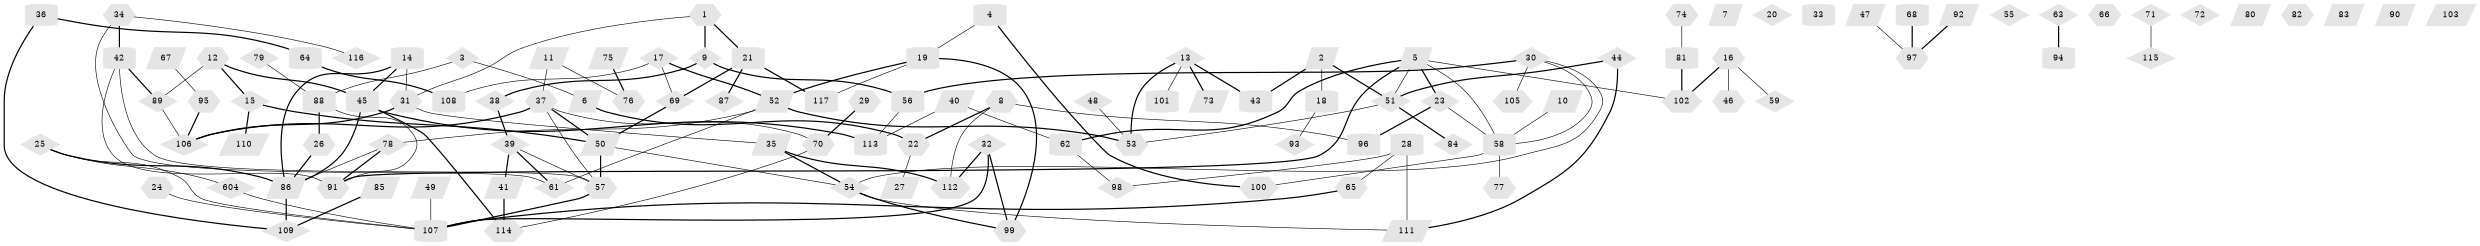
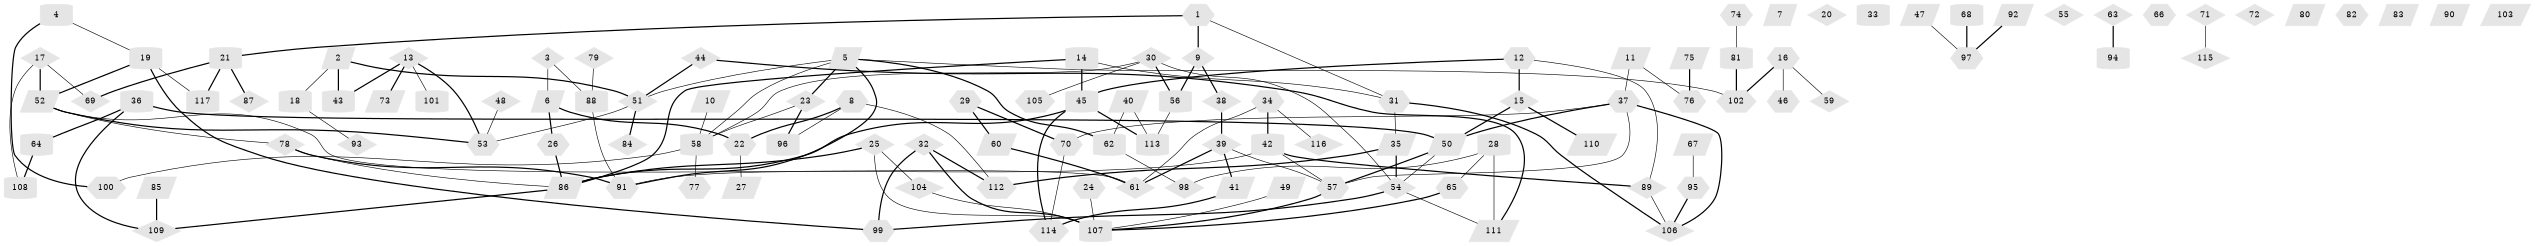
  graph {
    node [color=gray90 shape=diamond style=filled]
    edge [style=bold]
    1 [shape=hexagon]
    9
    21 [shape=cylinder]
    31 [shape=hexagon]
    38
    56 [shape=cylinder]
    69
    117 [shape=cylinder]
    87
    35 [shape=parallelogram]
    106
    2 [shape=parallelogram]
    18 [shape=cylinder]
    43 [shape=cylinder]
    51
    93
    53 [shape=hexagon]
    84
    6 [shape=parallelogram]
    3
    88 [shape=cylinder]
    22 [shape=hexagon]
    26 [shape=hexagon]
    91 [shape=hexagon]
    4 [shape=cylinder]
    19 [shape=cylinder]
    100 [shape=hexagon]
    52 [shape=parallelogram]
    99 [shape=hexagon]
    5 [shape=parallelogram]
    23
    58 [shape=cylinder]
    62 [shape=cylinder]
    102 [shape=hexagon]
    96 [shape=cylinder]
    77 [shape=hexagon]
    98
    27 [shape=parallelogram]
    86 [shape=parallelogram]
    7 [shape=parallelogram]
    8 [shape=hexagon]
    112 [shape=hexagon]
    39
    113 [shape=cylinder]
    10 [shape=parallelogram]
    11 [shape=parallelogram]
    37 [shape=hexagon]
    76 [shape=hexagon]
    50 [shape=parallelogram]
    70 [shape=hexagon]
    57 [shape=hexagon]
    12 [shape=hexagon]
    15
    45 [shape=cylinder]
    89
    110 [shape=parallelogram]
    114 [shape=hexagon]
    13
    73 [shape=parallelogram]
    101 [shape=cylinder]
    14 [shape=cylinder]
    109
    54
    16 [shape=hexagon]
    46 [shape=hexagon]
    59
    17
    108 [shape=cylinder]
    61
    78
    20
    24 [shape=hexagon]
    107 [shape=cylinder]
    25
-   104 [label=604]
+   104
    28 [shape=cylinder]
    65 [shape=hexagon]
    111 [shape=parallelogram]
    29 [shape=hexagon]
+   60 [shape=parallelogram]
    30
    105 [shape=hexagon]
    32
    33 [shape=cylinder]
    34 [shape=hexagon]
    42 [shape=cylinder]
    116
    36 [shape=cylinder]
    64 [shape=cylinder]
    41 [shape=parallelogram]
    40 [shape=parallelogram]
    44
    47 [shape=parallelogram]
    97 [shape=hexagon]
    48
    49 [shape=parallelogram]
    55
    94 [shape=cylinder]
    63
    66 [shape=hexagon]
    67 [shape=parallelogram]
    95 [shape=hexagon]
    68 [shape=cylinder]
    71
    115
    72
    74 [shape=hexagon]
    81 [shape=cylinder]
    75 [shape=parallelogram]
    79
    80 [shape=parallelogram]
    82 [shape=hexagon]
    83 [shape=parallelogram]
    85 [shape=parallelogram]
    90 [shape=parallelogram]
    92 [shape=parallelogram]
    103 [shape=parallelogram]
    1 -- 9
    1 -- 21
    1 -- 31 [style=solid]
    9 -- 38
    9 -- 56
    21 -- 69
    21 -- 117
    21 -- 87
    31 -- 35 [style=solid]
    31 -- 106
    38 -- 39
    56 -- 113 [style=solid]
    35 -- 112
    35 -- 54
    2 -- 18 [style=solid]
    2 -- 43
    2 -- 51
    18 -- 93 [style=solid]
    51 -- 53 [style=solid]
    51 -- 84
    6 -- 22
-   88 -- 26
+   6 -- 26
    3 -- 6 [style=solid]
    3 -- 88 [style=solid]
    88 -- 91 [style=solid]
    22 -- 27 [style=solid]
    26 -- 86
    4 -- 19 [style=solid]
    4 -- 100
    19 -- 117 [style=solid]
    19 -- 52
    19 -- 99
    52 -- 53
    52 -- 61 [style=solid]
    52 -- 78 [style=solid]
    5 -- 51 [style=solid]
    5 -- 91
    5 -- 23
    5 -- 58 [style=solid]
    5 -- 62
    5 -- 102 [style=solid]
    23 -- 58 [style=solid]
    23 -- 96
    58 -- 100 [style=solid]
    58 -- 77 [style=solid]
    62 -- 98 [style=solid]
    86 -- 109
    8 -- 22
    8 -- 96 [style=solid]
    8 -- 112 [style=solid]
    39 -- 57 [style=solid]
    39 -- 61
    39 -- 41
    10 -- 58 [style=solid]
    11 -- 37 [style=solid]
    11 -- 76 [style=solid]
    37 -- 106
    37 -- 50
    37 -- 70 [style=solid]
    37 -- 57 [style=solid]
    50 -- 57
    50 -- 54 [style=solid]
    70 -- 114 [style=solid]
    57 -- 107
    12 -- 15
    12 -- 45
    12 -- 89 [style=solid]
    15 -- 50
    15 -- 110
    45 -- 86
    45 -- 113
    45 -- 114
    89 -- 106 [style=solid]
    13 -- 43
    13 -- 53
    13 -- 73
    13 -- 101 [style=solid]
    14 -- 31 [style=solid]
    14 -- 86
    14 -- 45
    54 -- 99
    54 -- 111 [style=solid]
    16 -- 102
    16 -- 46 [style=solid]
    16 -- 59 [style=solid]
    17 -- 69 [style=solid]
    17 -- 52
    17 -- 108 [style=solid]
    78 -- 91
    78 -- 86 [style=solid]
    24 -- 107 [style=solid]
    25 -- 86
    25 -- 107 [style=solid]
    25 -- 104 [style=solid]
    104 -- 107 [style=solid]
    28 -- 98 [style=solid]
    28 -- 65 [style=solid]
    28 -- 111 [style=solid]
    65 -- 107
    29 -- 70
+   29 -- 60
+   60 -- 61
    30 -- 56
    30 -- 58 [style=solid]
    30 -- 54 [style=solid]
    30 -- 105 [style=solid]
    32 -- 99
    32 -- 112
    32 -- 107
    34 -- 61 [style=solid]
    34 -- 42
    34 -- 116 [style=solid]
    42 -- 91 [style=solid]
    42 -- 57 [style=solid]
    42 -- 89
-   69 -- 50
+   36 -- 50
    36 -- 109
    36 -- 64
    64 -- 108
    41 -- 114
    40 -- 62 [style=solid]
    40 -- 113 [style=solid]
    44 -- 51
    44 -- 111
    47 -- 97 [style=solid]
    48 -- 53 [style=solid]
    49 -- 107 [style=solid]
    63 -- 94
    67 -- 95 [style=solid]
    95 -- 106
    68 -- 97
    71 -- 115 [style=solid]
    74 -- 81 [style=solid]
    81 -- 102
    75 -- 76
    79 -- 88 [style=solid]
    85 -- 109
    92 -- 97
  }
